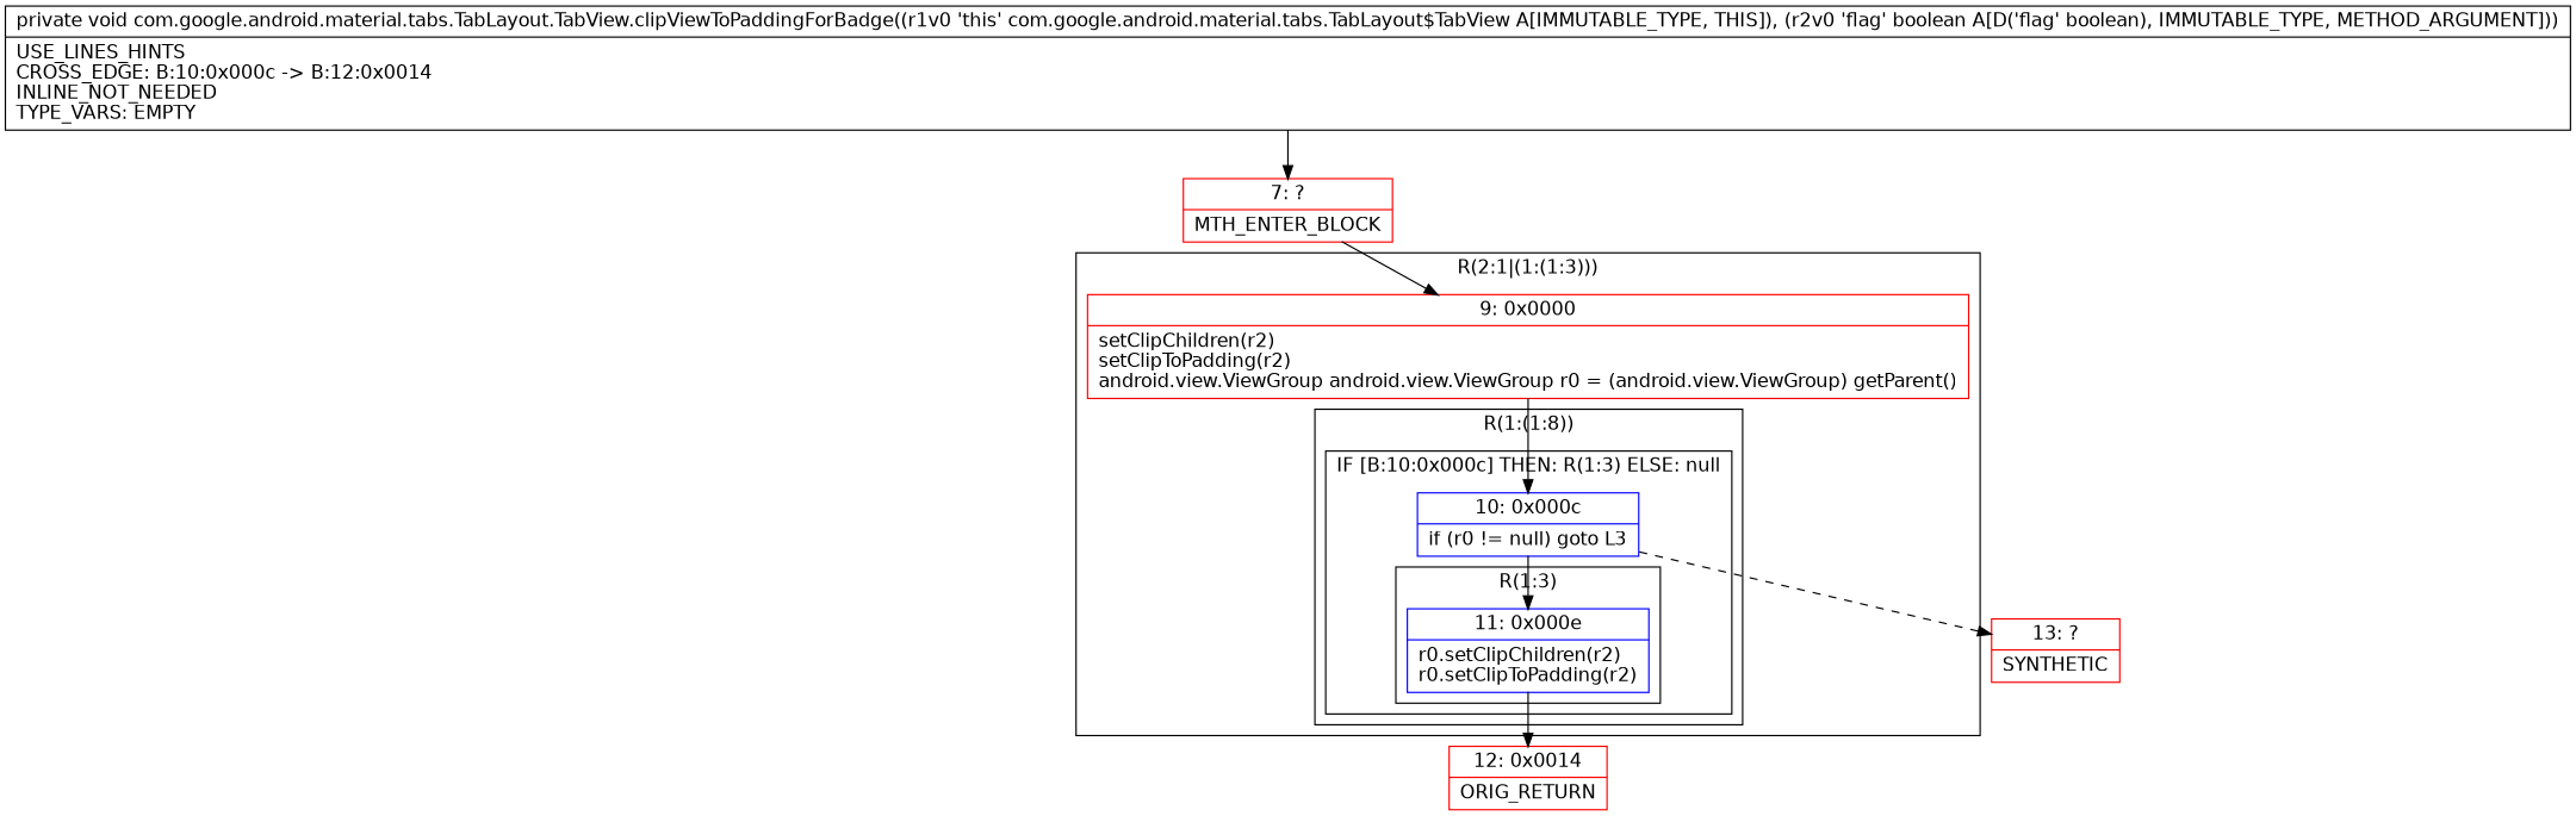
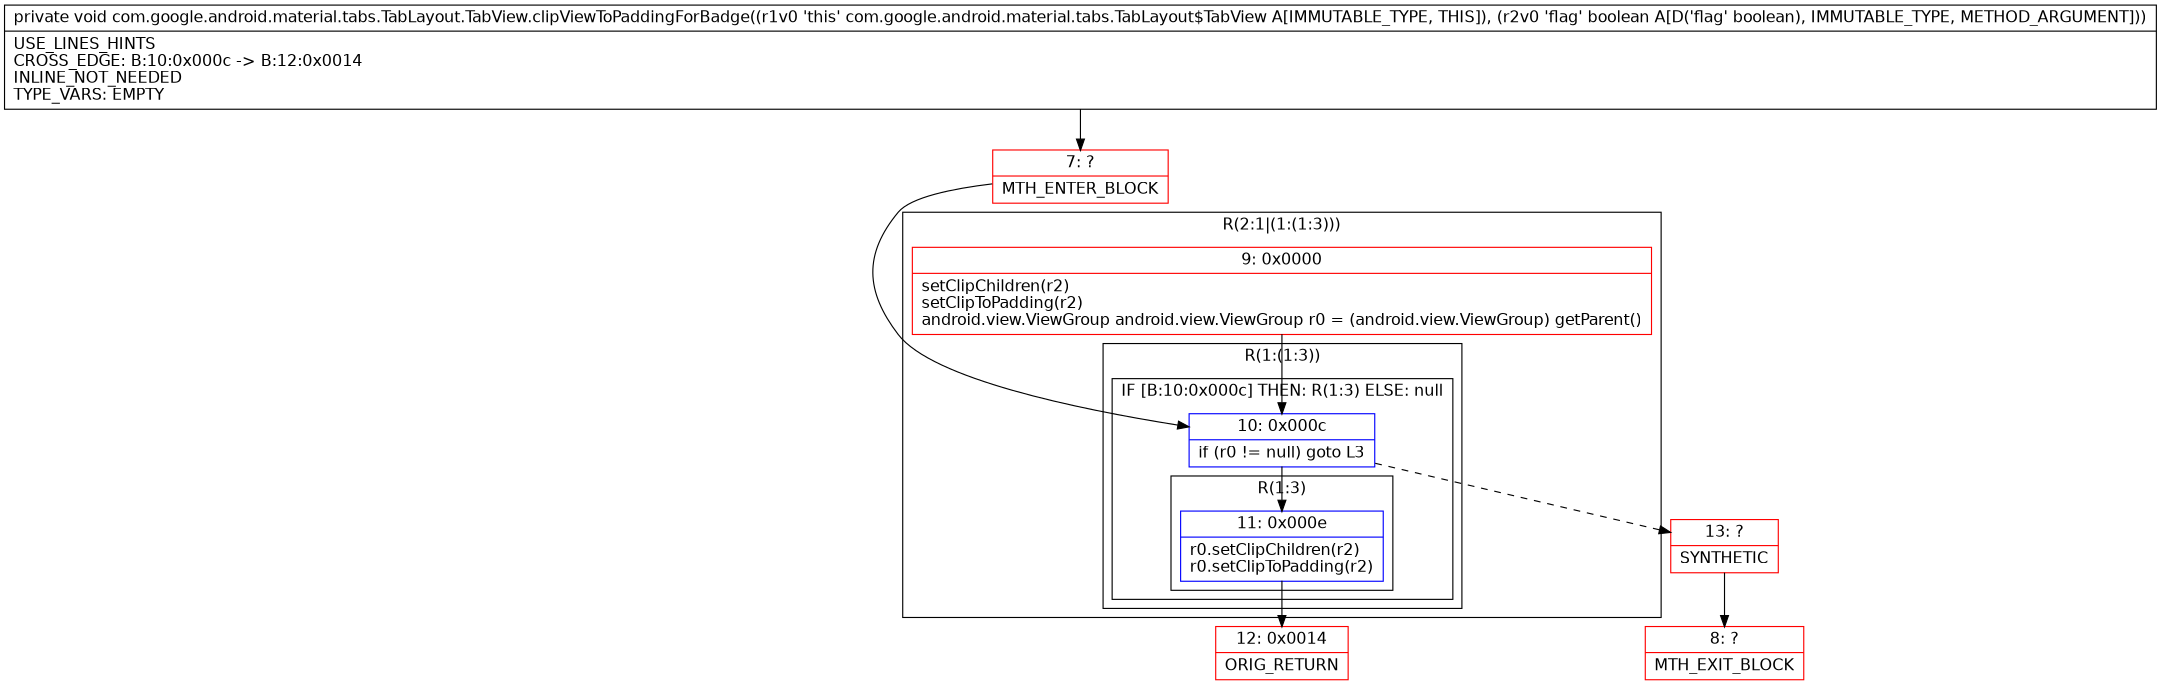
  digraph {
    fontname="DejaVu Sans"
    node [color=red fontname="DejaVu Sans" shape=record]
    edge [fontname="DejaVu Sans"]
    n1 [color=blue label="{11\:\ 0x000e|r0.setClipChildren(r2)\lr0.setClipToPadding(r2)\l}"]
    n2 [color=blue label="{10\:\ 0x000c|if (r0 != null) goto L3\l}"]
    n3 [label="{9\:\ 0x0000|setClipChildren(r2)\lsetClipToPadding(r2)\landroid.view.ViewGroup android.view.ViewGroup r0 = (android.view.ViewGroup) getParent()\l}"]
    n4 [label="{12\:\ 0x0014|ORIG_RETURN\l}"]
    n5 [label="{13\:\ ?|SYNTHETIC\l}"]
+   n6 [label="{8\:\ ?|MTH_EXIT_BLOCK\l}"]
    n7 [label="{7\:\ ?|MTH_ENTER_BLOCK\l}"]
    n8 [label="{private void com.google.android.material.tabs.TabLayout.TabView.clipViewToPaddingForBadge((r1v0 'this' com.google.android.material.tabs.TabLayout$TabView A[IMMUTABLE_TYPE, THIS]), (r2v0 'flag' boolean A[D('flag' boolean), IMMUTABLE_TYPE, METHOD_ARGUMENT]))  | USE_LINES_HINTS\lCROSS_EDGE: B:10:0x000c \-\> B:12:0x0014\lINLINE_NOT_NEEDED\lTYPE_VARS: EMPTY\l}" color=""]
    subgraph cluster_1 {
      label="R(2:1|(1:(1:3)))"
      n3
      subgraph cluster_2 {
-       label="R(1:(1:8))"
+       label="R(1:(1:3))"
        subgraph cluster_3 {
          label="IF [B:10:0x000c] THEN: R(1:3) ELSE: null"
          n2
          subgraph cluster_4 {
            label="R(1:3)"
            n1
          }
        }
      }
    }
    n1 -> n4
    n2 -> n1
    n2 -> n5 [style=dashed]
    n3 -> n2
-   n7 -> n3
+   n5 -> n6
+   n7 -> n2
    n8 -> n7
  }
